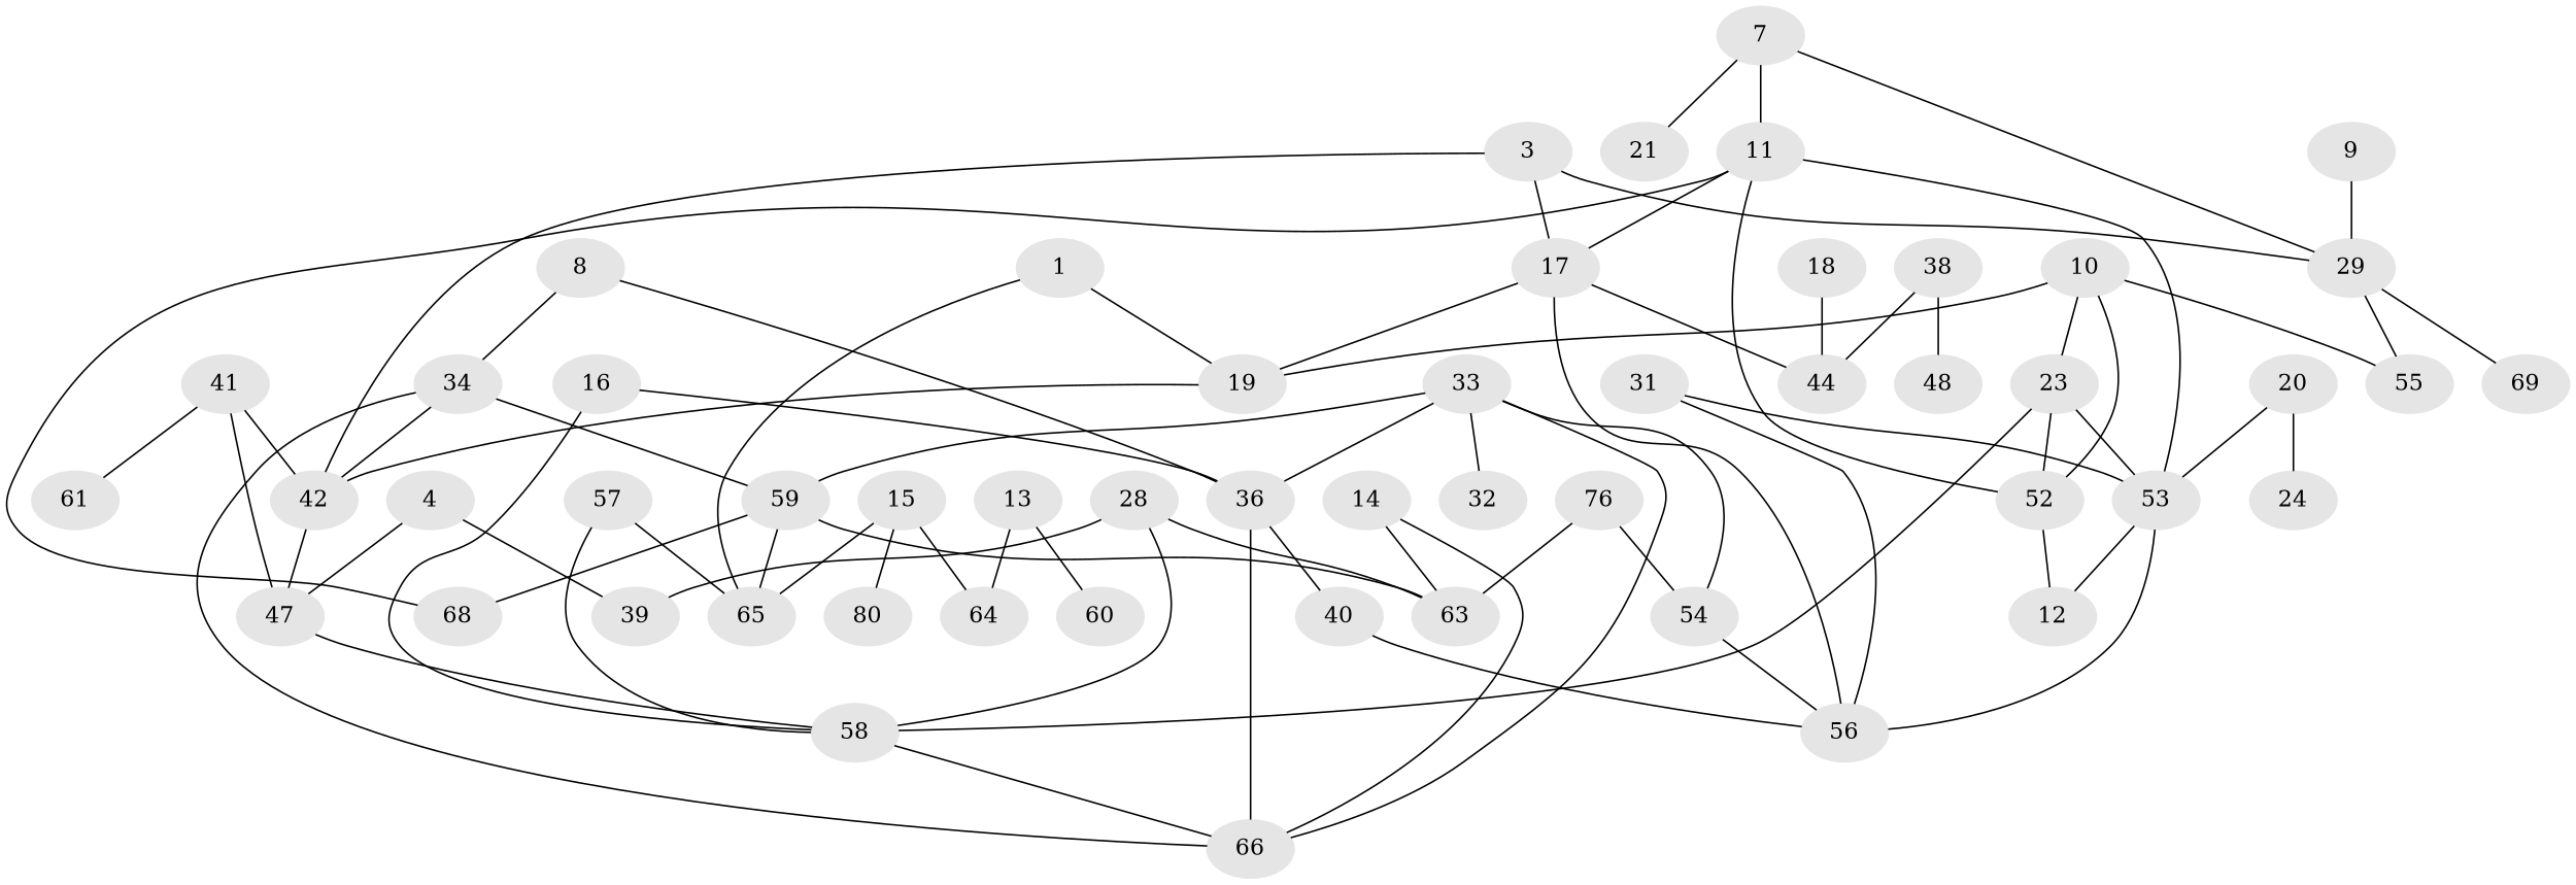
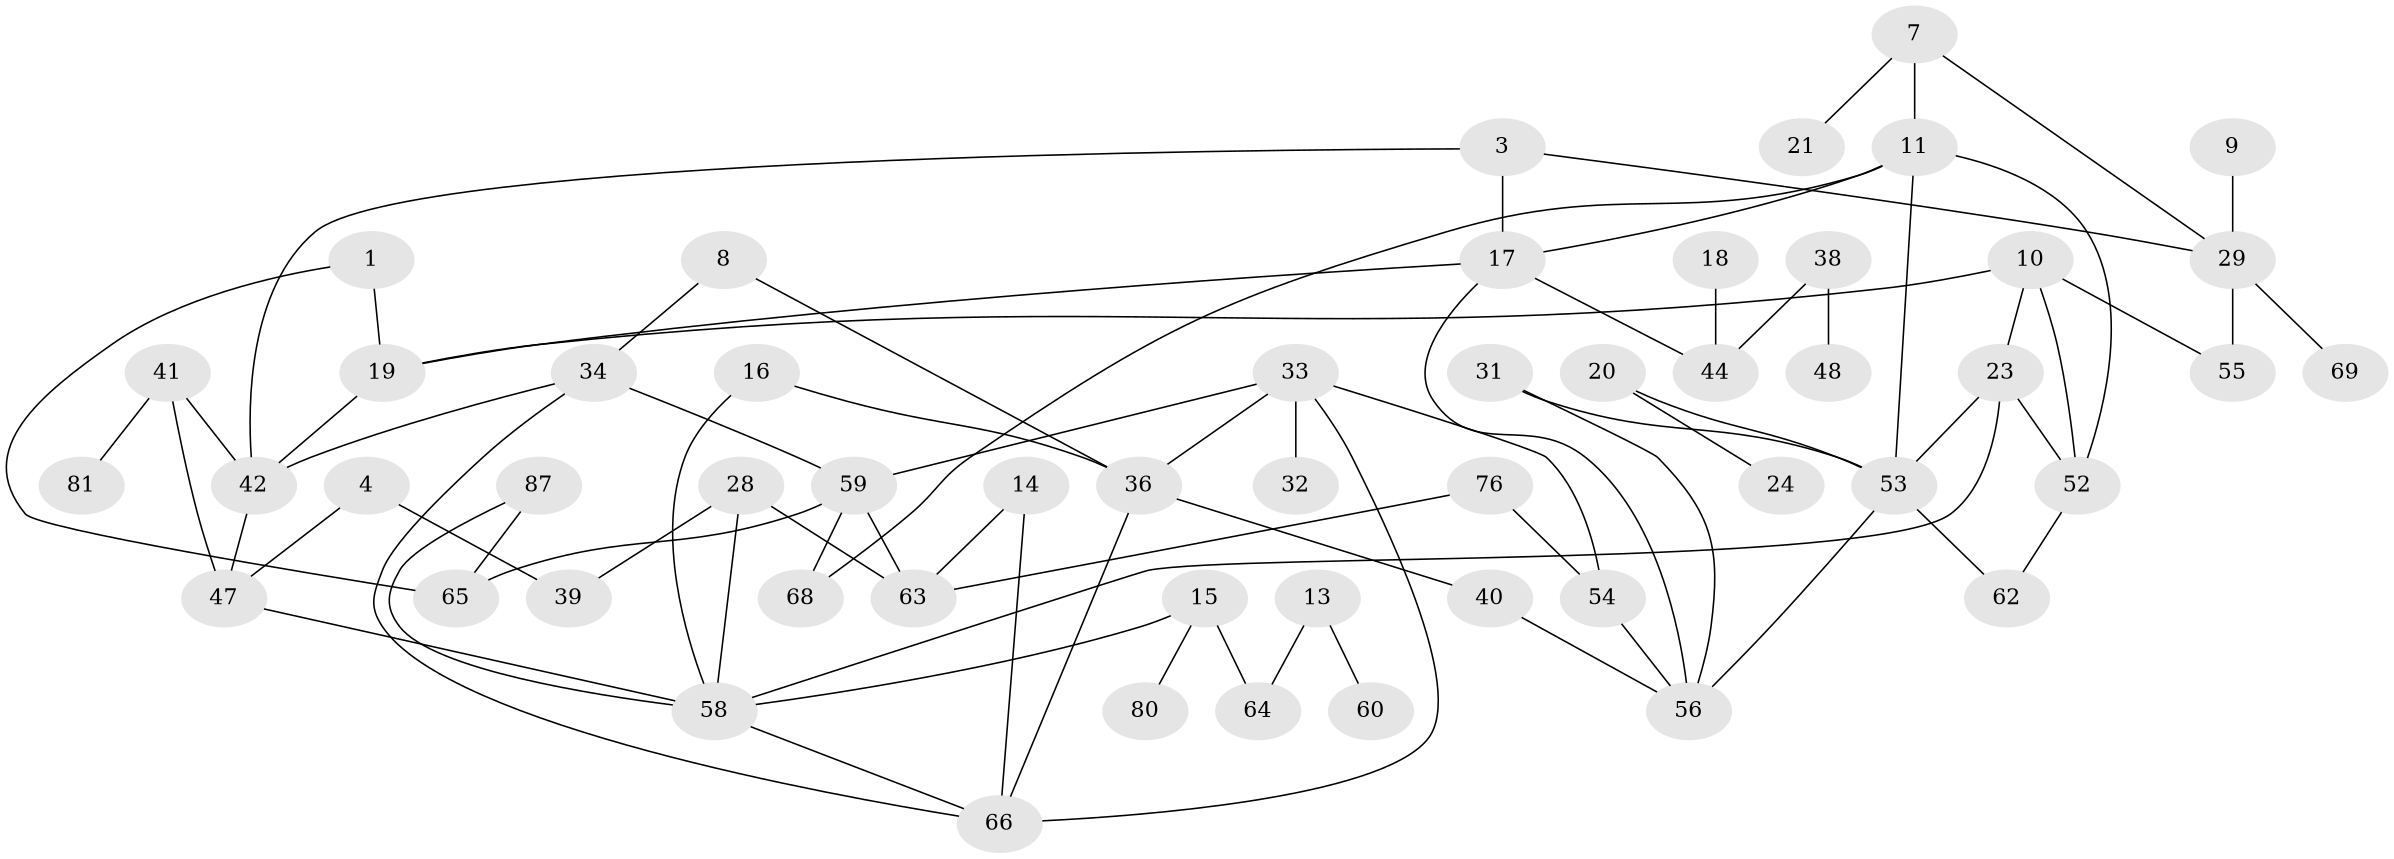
  graph {
    node [color=gray90 style=filled]
    edge [weight=1.0]
    1
    19
    65
    42
    3
    29
    17
    55
    69
    n10 [label=47]
    4
    39
    58
    7
    11
    21
    52
    53
    68
    8
    34
    36
    44
    56
    66
    59
    40
    9
    10
    23
-   62 [label=12]
+   62
    13
    60
    64
    14
    63
    15
    n38 [label=80]
    16
    18
    20
    24
    31
    n44 [label=76]
    54
    28
    33
    32
    38
    48
    41
-   61
-   57
+   61 [label=81]
+   57 [label=87]
    1 -- 19
    1 -- 65
    19 -- 42
    42 -- n10
    3 -- 42
    3 -- 29
    3 -- 17
    29 -- 55
    29 -- 69
    17 -- 19
    17 -- 44
    17 -- 56
    n10 -- 58
    4 -- n10
    4 -- 39
    58 -- 66
    7 -- 29
    7 -- 11
    7 -- 21
    11 -- 17
    11 -- 52
    11 -- 53
    11 -- 68
    52 -- 62
    53 -- 56
    53 -- 62
    8 -- 34
    8 -- 36
    34 -- 42
    34 -- 66
    34 -- 59
    36 -- 66
    36 -- 40
    59 -- 65
    59 -- 68
    59 -- 63 [weight=2.0]
    40 -- 56
    9 -- 29
    10 -- 19
    10 -- 55
    10 -- 52
    10 -- 23
    23 -- 58
    23 -- 52
    23 -- 53
    13 -- 60
    13 -- 64
    14 -- 66
    14 -- 63
-   15 -- 65
+   15 -- 58
    15 -- 64
    15 -- n38
    16 -- 58
    16 -- 36
    18 -- 44
    20 -- 53
    20 -- 24
    31 -- 53
    31 -- 56
    n44 -- 63
    n44 -- 54
    54 -- 56
    28 -- 39
    28 -- 58
    28 -- 63
    33 -- 36
    33 -- 66
    33 -- 59
    33 -- 54
    33 -- 32
    38 -- 44
    38 -- 48
    41 -- 42
    41 -- n10
    41 -- 61
    57 -- 65
    57 -- 58
  }
